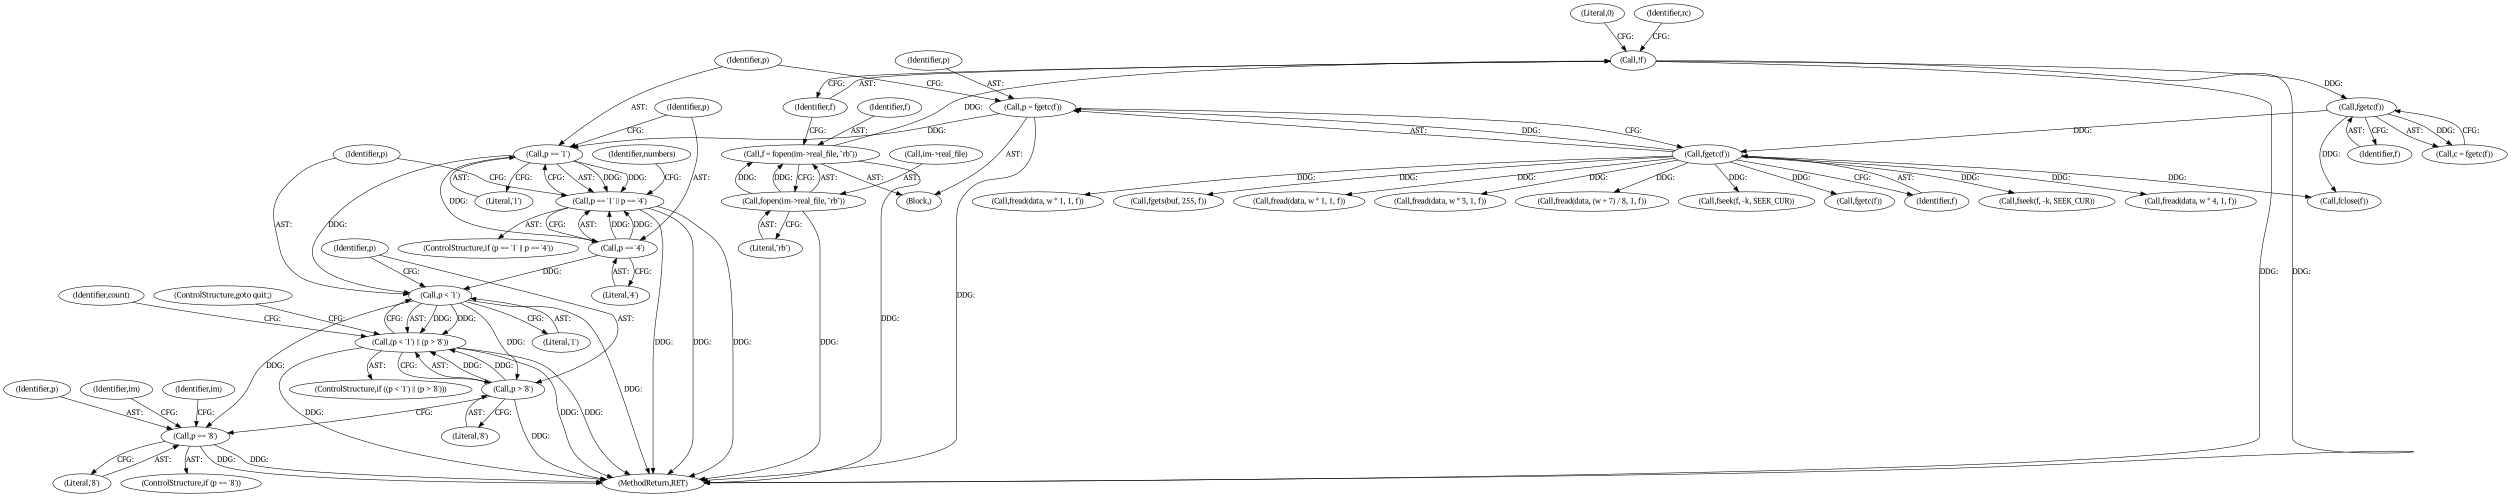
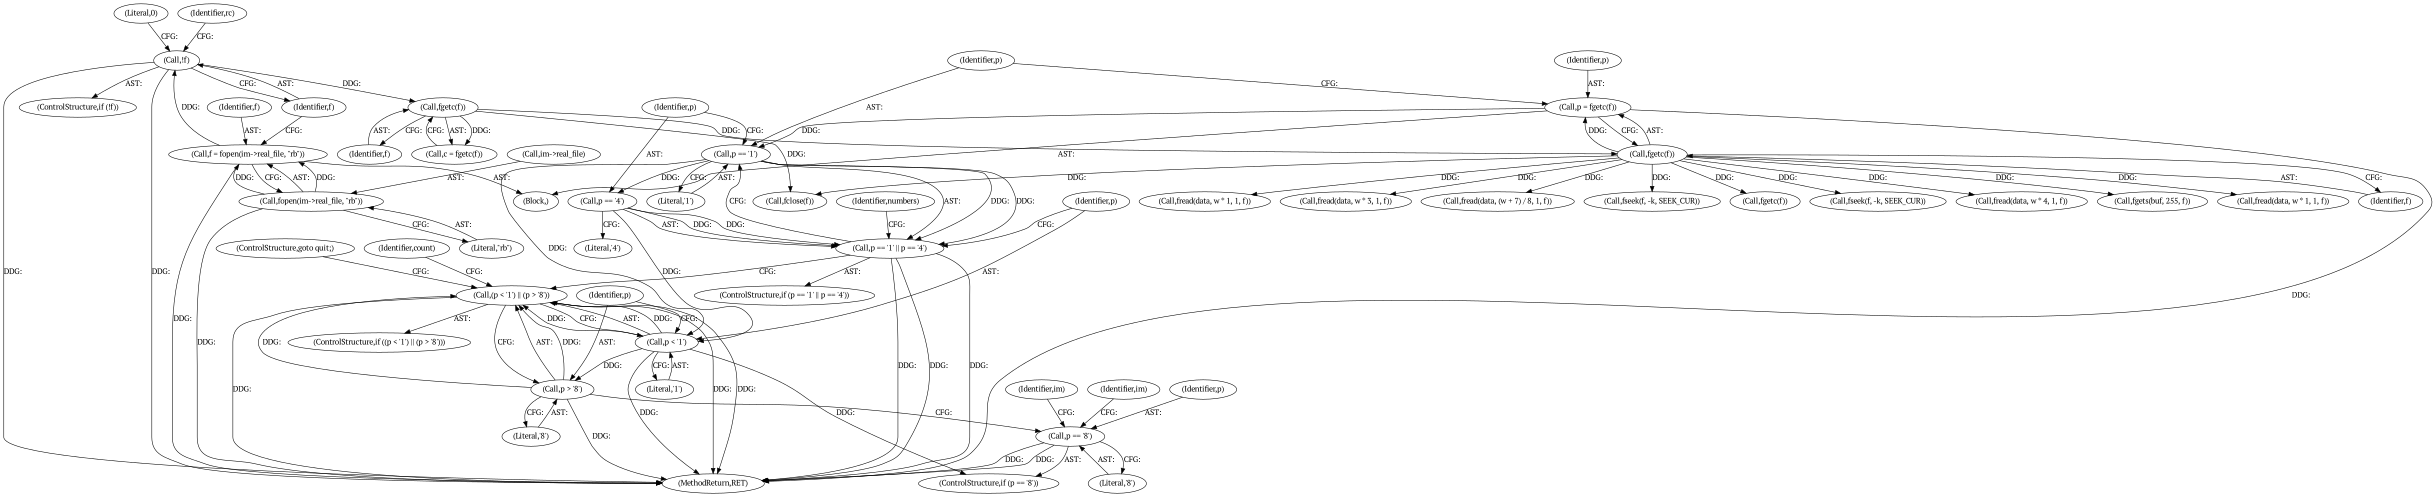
  digraph {
    fontname="PT Serif"
    node [fontname="PT Serif"]
    edge [fontname="PT Serif"]
    n1 [label="(Call,p = fgetc(f))"]
    n2 [label="(Call,fgetc(f))"]
    n3 [label="(Call,p == '1')"]
    n4 [label="(Block,)"]
    n5 [label="(MethodReturn,RET)"]
    n6 [label="(Call,fread(data, w * 1, 1, f))"]
    n7 [label="(Call,fgets(buf, 255, f))"]
    n8 [label="(Call,fclose(f))"]
    n9 [label="(Call,fread(data, w * 1, 1, f))"]
    n10 [label="(Call,fread(data, w * 3, 1, f))"]
    n11 [label="(Call,fread(data, (w + 7) / 8, 1, f))"]
    n12 [label="(Call,fseek(f, -k, SEEK_CUR))"]
    n13 [label="(Call,fgetc(f))"]
    n14 [label="(Identifier,f)"]
    n15 [label="(Call,fseek(f, -k, SEEK_CUR))"]
    n16 [label="(Call,fread(data, w * 4, 1, f))"]
    n17 [label="(Call,p == '1' || p == '4')"]
    n18 [label="(Call,p == '4')"]
    n19 [label="(Call,p < '1')"]
    n20 [label="(Literal,'1')"]
    n21 [label="(Call,fgetc(f))"]
    n22 [label="(Identifier,f)"]
    n23 [label="(Call,c = fgetc(f))"]
    n24 [label="(Call,!f)"]
+   n25 [label="(ControlStructure,if (!f))"]
    n26 [label="(Identifier,f)"]
    n27 [label="(Call,f = fopen(im->real_file, \"rb\"))"]
    n28 [label="(Call,fopen(im->real_file, \"rb\"))"]
    n29 [label="(Literal,\"rb\")"]
    n30 [label="(ControlStructure,if (p == '1' || p == '4'))"]
    n31 [label="(Literal,'4')"]
    n32 [label="(Call,(p < '1') || (p > '8'))"]
    n33 [label="(Call,p > '8')"]
    n34 [label="(Call,p == '8')"]
    n35 [label="(Literal,'1')"]
    n36 [label="(ControlStructure,if ((p < '1') || (p > '8')))"]
    n37 [label="(Literal,'8')"]
    n38 [label="(Literal,'8')"]
    n39 [label="(ControlStructure,if (p == '8'))"]
    n40 [label="(Identifier,numbers)"]
    n41 [label="(Call,im->real_file)"]
    n42 [label="(Identifier,p)"]
    n43 [label="(Identifier,count)"]
    n44 [label="(Identifier,p)"]
    n45 [label="(Literal,0)"]
    n46 [label="(Identifier,rc)"]
    n47 [label="(Identifier,p)"]
    n48 [label="(Identifier,p)"]
    n49 [label="(Identifier,p)"]
    n50 [label="(Identifier,im)"]
    n51 [label="(Identifier,im)"]
    n52 [label="(Identifier,p)"]
    n53 [label="(Identifier,f)"]
    n54 [label="(ControlStructure,goto quit;)"]
    n1 -> n2 [label="CFG: "]
    n1 -> n3 [label="DDG: "]
    n1 -> n4 [label="AST: "]
    n1 -> n5 [label="DDG: "]
    n2 -> n1 [label="AST: "]
    n2 -> n1 [label="DDG: "]
    n2 -> n6 [label="DDG: "]
    n2 -> n7 [label="DDG: "]
    n2 -> n8 [label="DDG: "]
    n2 -> n9 [label="DDG: "]
    n2 -> n10 [label="DDG: "]
    n2 -> n11 [label="DDG: "]
    n2 -> n12 [label="DDG: "]
    n2 -> n13 [label="DDG: "]
    n2 -> n14 [label="CFG: "]
    n2 -> n15 [label="DDG: "]
    n2 -> n16 [label="DDG: "]
    n3 -> n17 [label="AST: "]
    n3 -> n17 [label="DDG: "]
    n3 -> n17 [label="DDG: "]
    n3 -> n18 [label="DDG: "]
    n3 -> n19 [label="DDG: "]
    n3 -> n20 [label="CFG: "]
    n14 -> n2 [label="AST: "]
    n17 -> n3 [label="CFG: "]
    n17 -> n5 [label="DDG: "]
    n17 -> n5 [label="DDG: "]
    n17 -> n5 [label="DDG: "]
-   n17 -> n18 [label="CFG: "]
+   n17 -> n32 [label="CFG: "]
    n17 -> n30 [label="AST: "]
    n18 -> n17 [label="AST: "]
    n18 -> n17 [label="DDG: "]
    n18 -> n17 [label="DDG: "]
    n18 -> n19 [label="DDG: "]
    n18 -> n31 [label="CFG: "]
    n19 -> n5 [label="DDG: "]
    n19 -> n32 [label="AST: "]
    n19 -> n32 [label="DDG: "]
    n19 -> n32 [label="DDG: "]
    n19 -> n33 [label="DDG: "]
-   n19 -> n34 [label="DDG: "]
+   n19 -> n39 [label="DDG: "]
    n19 -> n35 [label="CFG: "]
    n20 -> n3 [label="AST: "]
    n21 -> n2 [label="DDG: "]
    n21 -> n8 [label="DDG: "]
    n21 -> n22 [label="CFG: "]
    n21 -> n23 [label="AST: "]
    n21 -> n23 [label="DDG: "]
    n22 -> n21 [label="AST: "]
    n23 -> n21 [label="CFG: "]
    n24 -> n5 [label="DDG: "]
    n24 -> n5 [label="DDG: "]
    n24 -> n21 [label="DDG: "]
+   n24 -> n25 [label="AST: "]
    n24 -> n26 [label="CFG: "]
    n26 -> n24 [label="AST: "]
    n26 -> n27 [label="CFG: "]
    n27 -> n4 [label="AST: "]
    n27 -> n5 [label="DDG: "]
    n27 -> n24 [label="DDG: "]
    n27 -> n28 [label="CFG: "]
    n28 -> n5 [label="DDG: "]
    n28 -> n27 [label="AST: "]
    n28 -> n27 [label="DDG: "]
    n28 -> n27 [label="DDG: "]
    n28 -> n29 [label="CFG: "]
    n29 -> n28 [label="AST: "]
-   n31 -> n18 [label="AST: "]
    n32 -> n5 [label="DDG: "]
    n32 -> n5 [label="DDG: "]
    n32 -> n5 [label="DDG: "]
    n32 -> n19 [label="CFG: "]
    n32 -> n33 [label="CFG: "]
    n32 -> n36 [label="AST: "]
    n33 -> n5 [label="DDG: "]
    n33 -> n32 [label="AST: "]
    n33 -> n32 [label="DDG: "]
    n33 -> n32 [label="DDG: "]
    n33 -> n34 [label="CFG: "]
    n33 -> n37 [label="CFG: "]
    n34 -> n5 [label="DDG: "]
    n34 -> n5 [label="DDG: "]
    n34 -> n38 [label="CFG: "]
    n34 -> n39 [label="AST: "]
    n35 -> n19 [label="AST: "]
    n37 -> n33 [label="AST: "]
    n38 -> n34 [label="AST: "]
    n40 -> n17 [label="CFG: "]
    n41 -> n28 [label="AST: "]
    n42 -> n3 [label="CFG: "]
    n42 -> n18 [label="AST: "]
    n43 -> n32 [label="CFG: "]
    n44 -> n19 [label="CFG: "]
    n44 -> n33 [label="AST: "]
    n45 -> n24 [label="CFG: "]
    n46 -> n24 [label="CFG: "]
    n47 -> n1 [label="AST: "]
    n48 -> n1 [label="CFG: "]
    n48 -> n3 [label="AST: "]
    n49 -> n34 [label="AST: "]
    n50 -> n34 [label="CFG: "]
    n51 -> n34 [label="CFG: "]
    n52 -> n17 [label="CFG: "]
    n52 -> n19 [label="AST: "]
    n53 -> n27 [label="AST: "]
    n54 -> n32 [label="CFG: "]
  }
